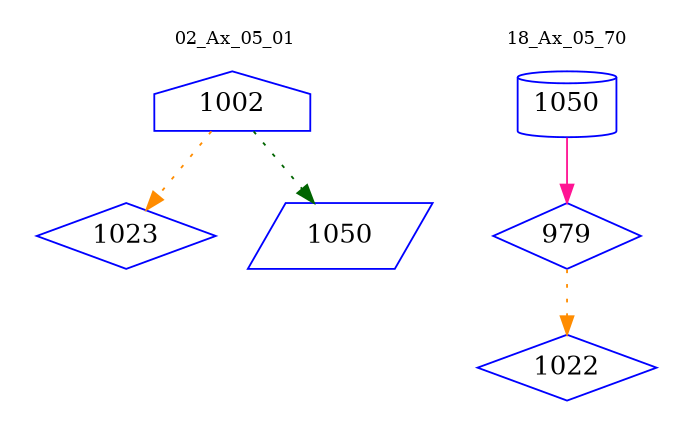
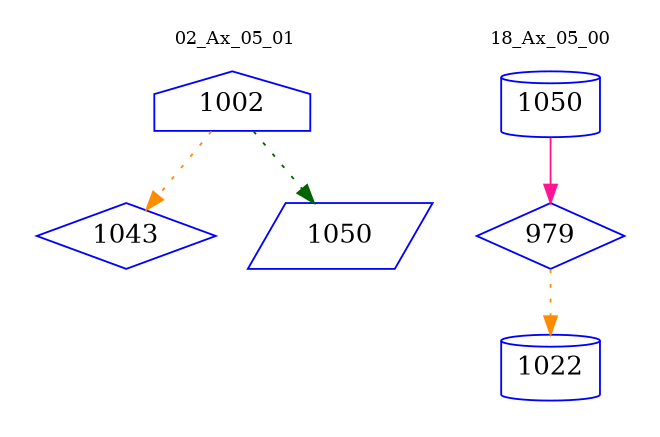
  digraph {
    node [color=blue shape=diamond]
    edge [color=darkorange style=dotted]
-   n1 [label=1023]
+   n1 [label=1043]
    n2 [label=1002 shape=house]
    n3 [label=1050 shape=parallelogram]
    n4 [label=1050 shape=cylinder]
    n5 [label=979]
-   n6 [label=1022]
+   n6 [label=1022 shape=cylinder]
    subgraph cluster_1 {
      color=white
      fontsize=10
      label="02_Ax_05_01"
      n1
      n2
      n3
    }
    subgraph cluster_2 {
      color=white
      fontsize=10
-     label="18_Ax_05_70"
+     label="18_Ax_05_00"
      n4
      n5
      n6
    }
    n2 -> n1
    n2 -> n3 [color=darkgreen]
    n4 -> n5 [color=deeppink style=solid]
    n5 -> n6
  }
